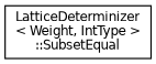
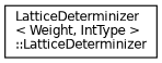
  digraph {
    rankdir=TB
-   n1 [color=black fillcolor=white fontname=Helvetica fontsize=10 height=0.2 label="LatticeDeterminizer\l\< Weight, IntType \>\l::SubsetEqual" shape=record style=filled width=0.4]
+   n1 [color=black fillcolor=white fontname=Helvetica fontsize=10 height=0.2 label="LatticeDeterminizer\l\< Weight, IntType \>\l::LatticeDeterminizer" shape=record style=filled width=0.4]
  }
